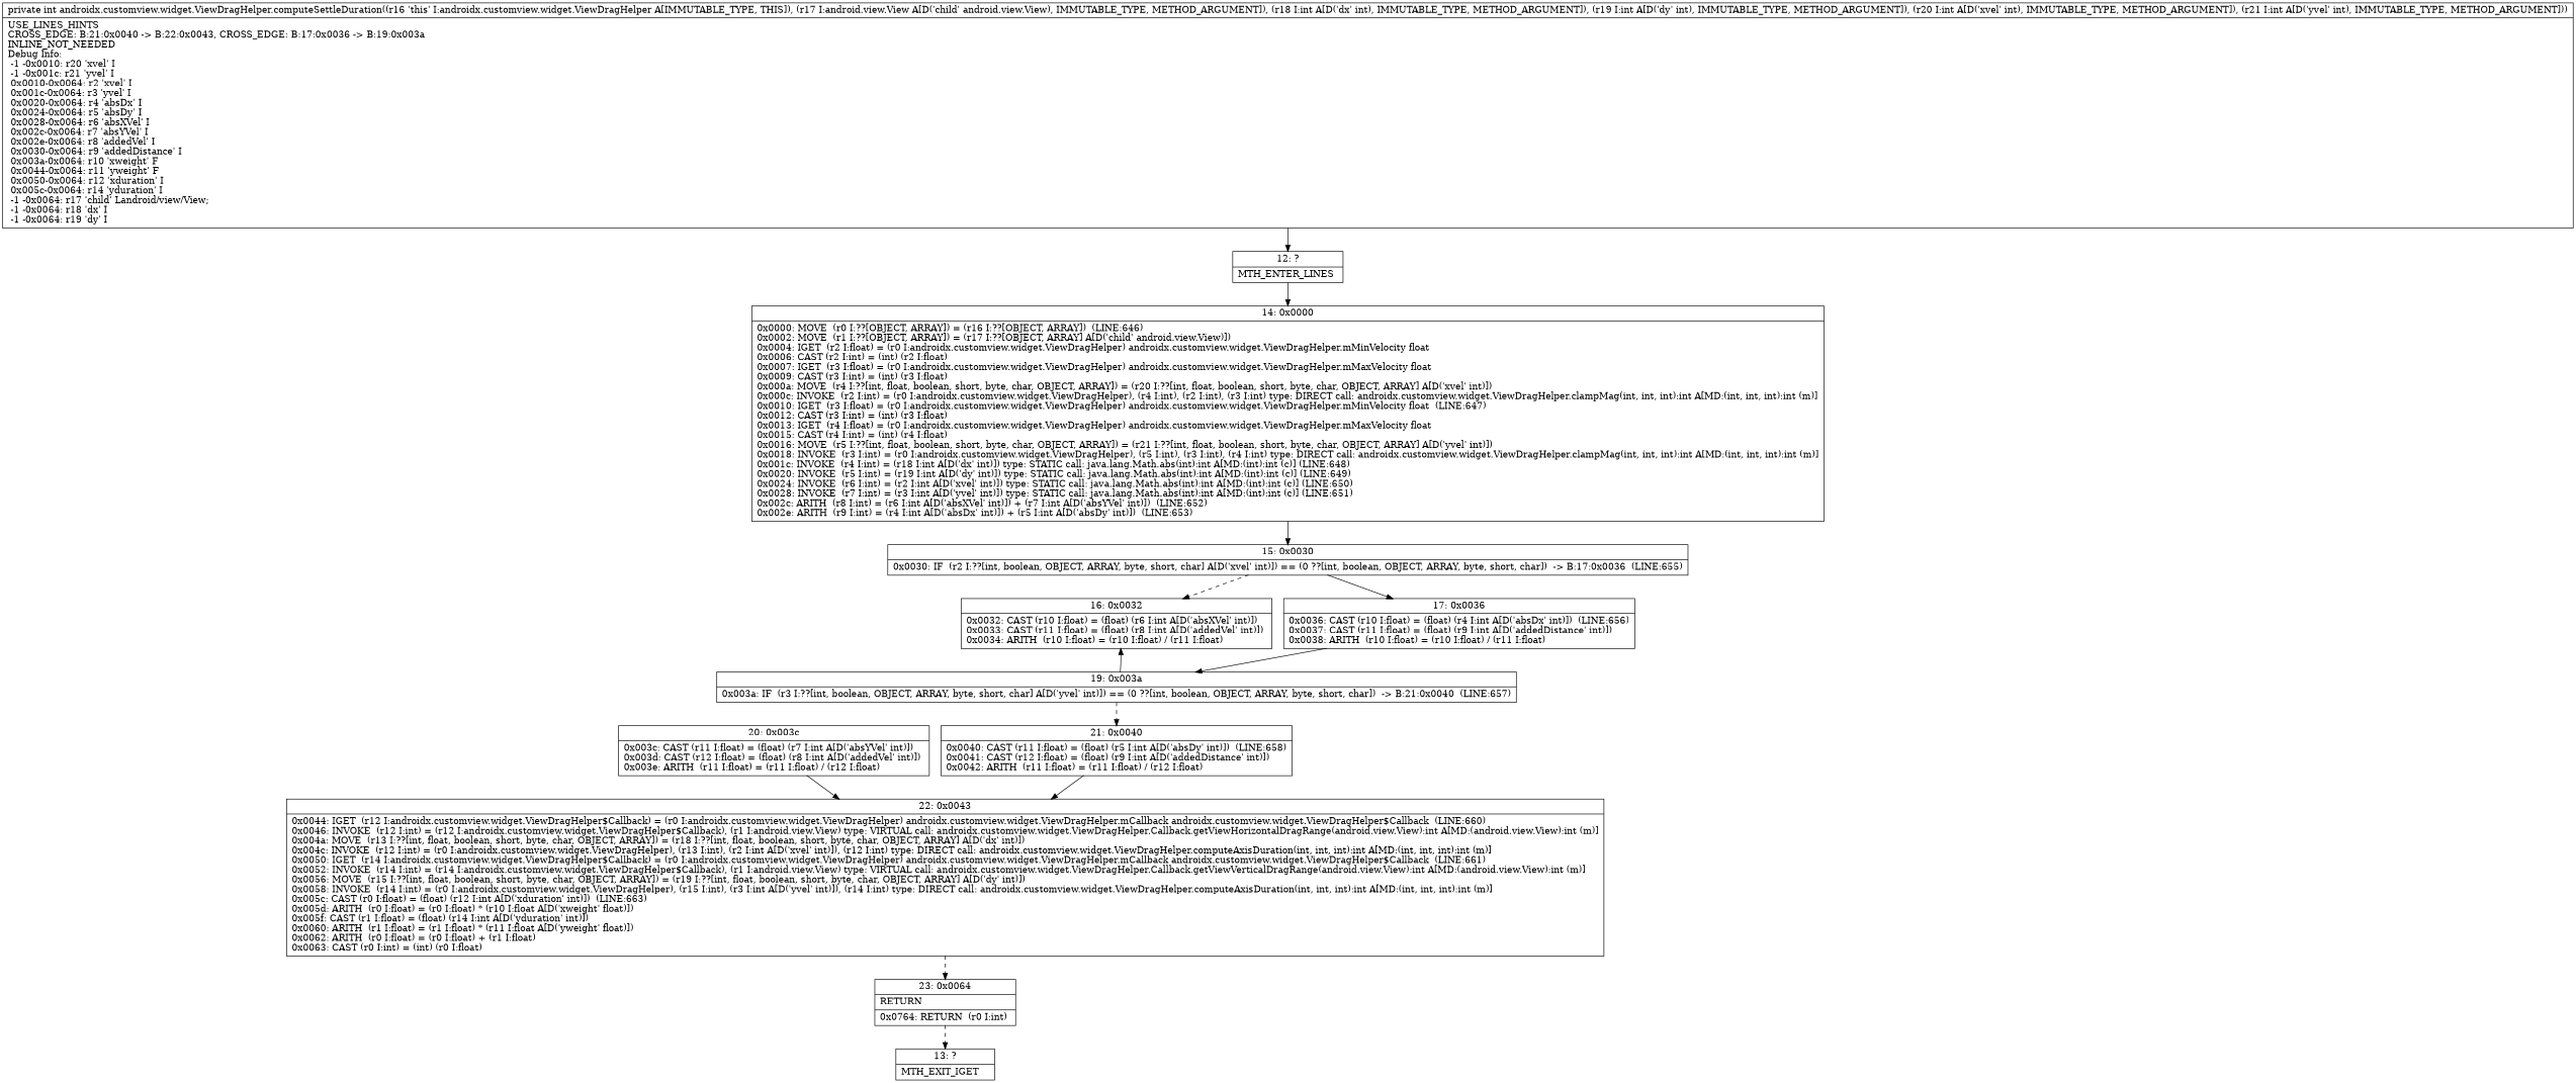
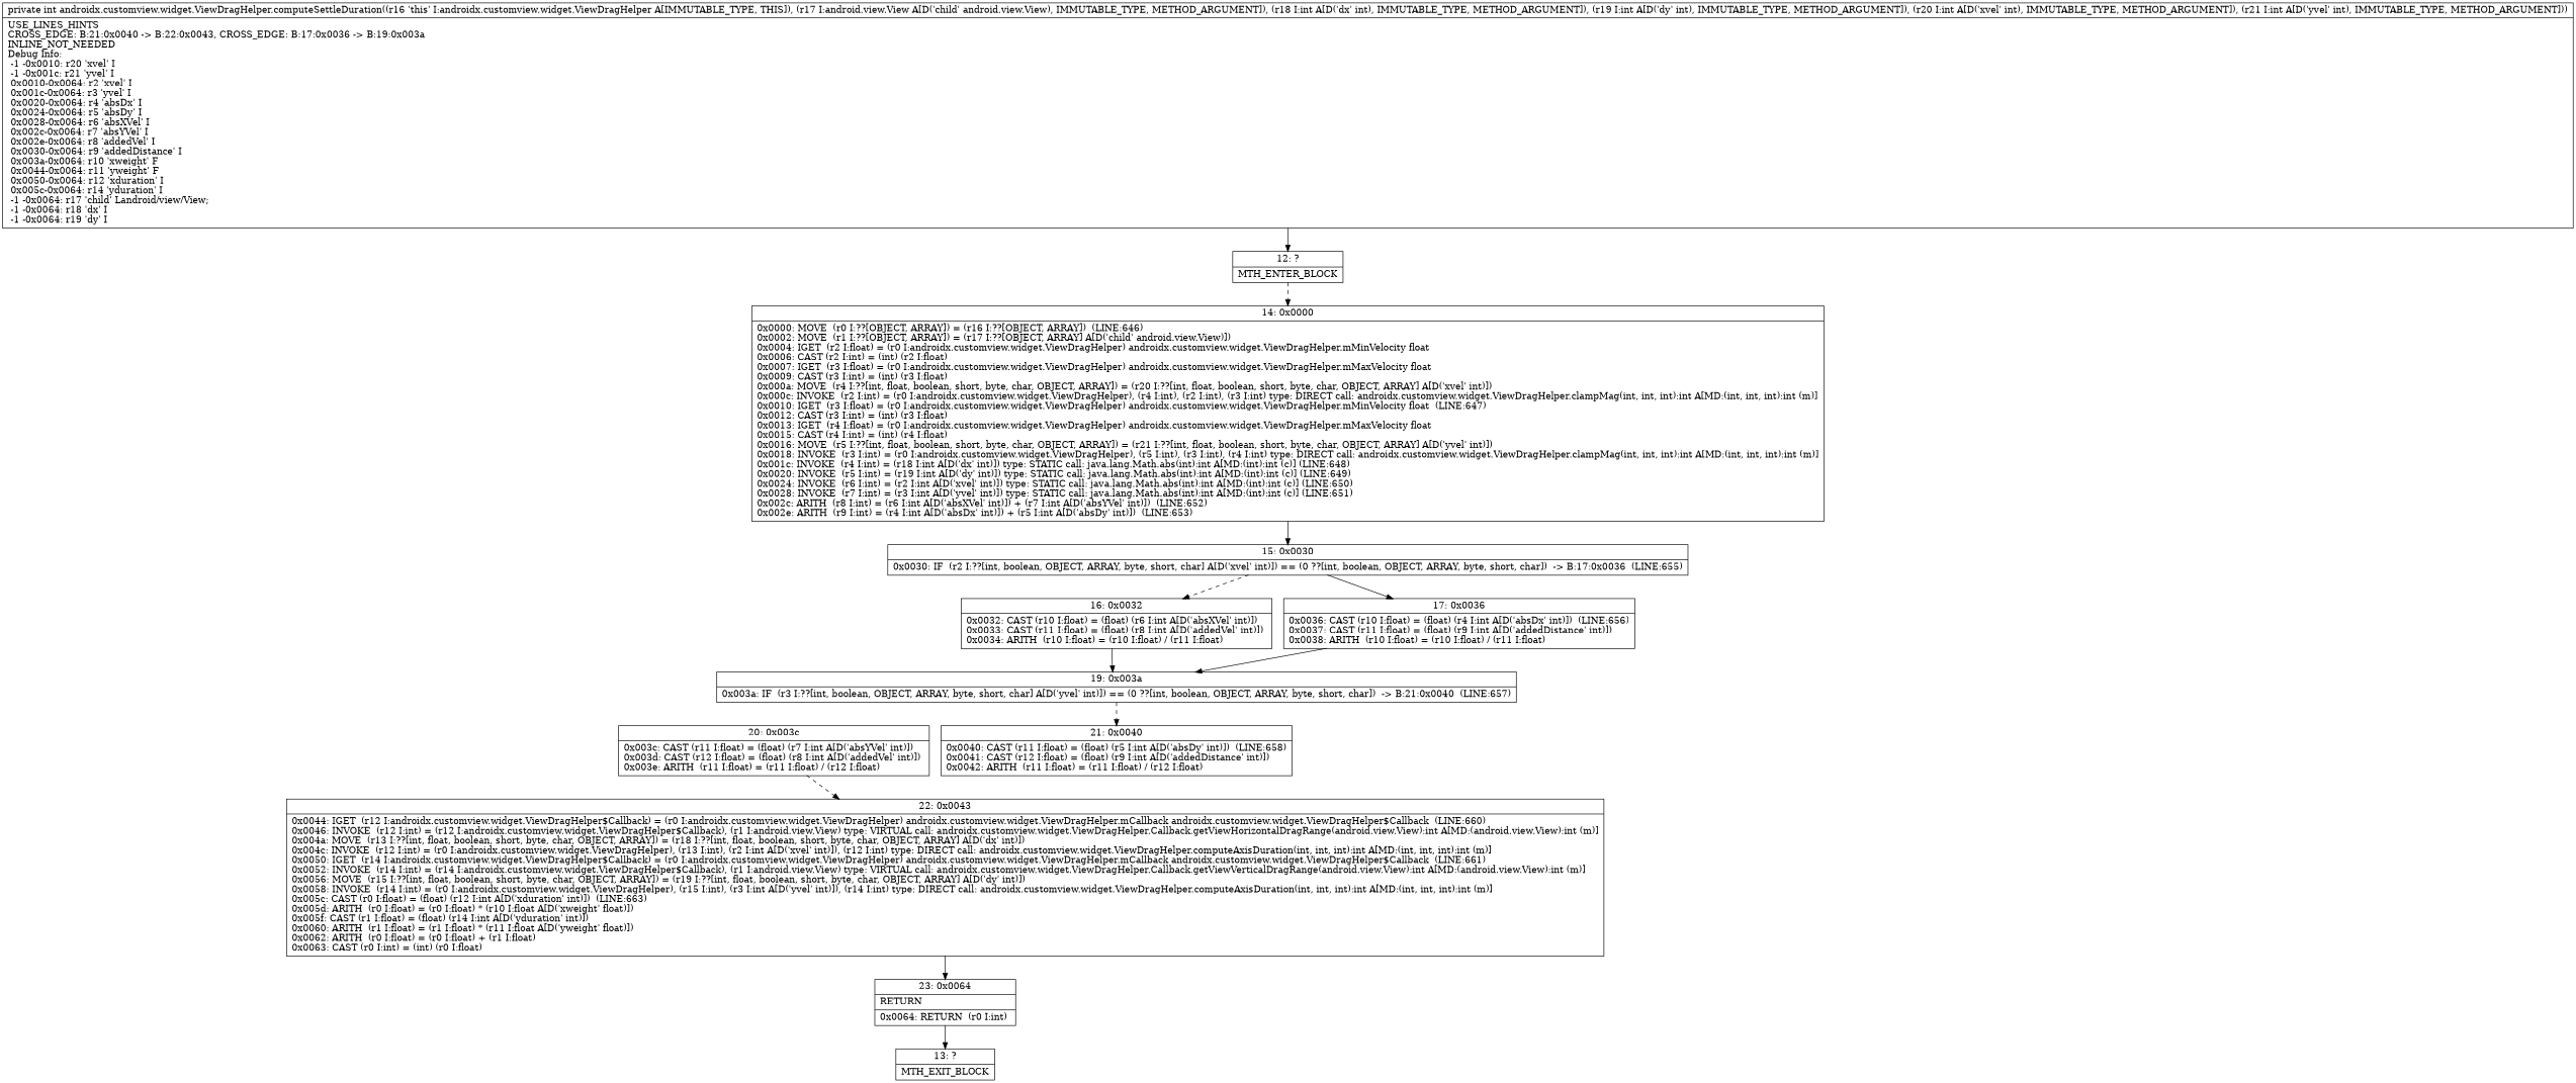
  digraph {
    node [shape=record]
-   n1 [label="{12\:\ ?|MTH_ENTER_LINES\l}"]
+   n1 [label="{12\:\ ?|MTH_ENTER_BLOCK\l}"]
    n2 [label="{14\:\ 0x0000|0x0000: MOVE  (r0 I:??[OBJECT, ARRAY]) = (r16 I:??[OBJECT, ARRAY])  (LINE:646)\l0x0002: MOVE  (r1 I:??[OBJECT, ARRAY]) = (r17 I:??[OBJECT, ARRAY] A[D('child' android.view.View)]) \l0x0004: IGET  (r2 I:float) = (r0 I:androidx.customview.widget.ViewDragHelper) androidx.customview.widget.ViewDragHelper.mMinVelocity float \l0x0006: CAST (r2 I:int) = (int) (r2 I:float) \l0x0007: IGET  (r3 I:float) = (r0 I:androidx.customview.widget.ViewDragHelper) androidx.customview.widget.ViewDragHelper.mMaxVelocity float \l0x0009: CAST (r3 I:int) = (int) (r3 I:float) \l0x000a: MOVE  (r4 I:??[int, float, boolean, short, byte, char, OBJECT, ARRAY]) = (r20 I:??[int, float, boolean, short, byte, char, OBJECT, ARRAY] A[D('xvel' int)]) \l0x000c: INVOKE  (r2 I:int) = (r0 I:androidx.customview.widget.ViewDragHelper), (r4 I:int), (r2 I:int), (r3 I:int) type: DIRECT call: androidx.customview.widget.ViewDragHelper.clampMag(int, int, int):int A[MD:(int, int, int):int (m)]\l0x0010: IGET  (r3 I:float) = (r0 I:androidx.customview.widget.ViewDragHelper) androidx.customview.widget.ViewDragHelper.mMinVelocity float  (LINE:647)\l0x0012: CAST (r3 I:int) = (int) (r3 I:float) \l0x0013: IGET  (r4 I:float) = (r0 I:androidx.customview.widget.ViewDragHelper) androidx.customview.widget.ViewDragHelper.mMaxVelocity float \l0x0015: CAST (r4 I:int) = (int) (r4 I:float) \l0x0016: MOVE  (r5 I:??[int, float, boolean, short, byte, char, OBJECT, ARRAY]) = (r21 I:??[int, float, boolean, short, byte, char, OBJECT, ARRAY] A[D('yvel' int)]) \l0x0018: INVOKE  (r3 I:int) = (r0 I:androidx.customview.widget.ViewDragHelper), (r5 I:int), (r3 I:int), (r4 I:int) type: DIRECT call: androidx.customview.widget.ViewDragHelper.clampMag(int, int, int):int A[MD:(int, int, int):int (m)]\l0x001c: INVOKE  (r4 I:int) = (r18 I:int A[D('dx' int)]) type: STATIC call: java.lang.Math.abs(int):int A[MD:(int):int (c)] (LINE:648)\l0x0020: INVOKE  (r5 I:int) = (r19 I:int A[D('dy' int)]) type: STATIC call: java.lang.Math.abs(int):int A[MD:(int):int (c)] (LINE:649)\l0x0024: INVOKE  (r6 I:int) = (r2 I:int A[D('xvel' int)]) type: STATIC call: java.lang.Math.abs(int):int A[MD:(int):int (c)] (LINE:650)\l0x0028: INVOKE  (r7 I:int) = (r3 I:int A[D('yvel' int)]) type: STATIC call: java.lang.Math.abs(int):int A[MD:(int):int (c)] (LINE:651)\l0x002c: ARITH  (r8 I:int) = (r6 I:int A[D('absXVel' int)]) + (r7 I:int A[D('absYVel' int)])  (LINE:652)\l0x002e: ARITH  (r9 I:int) = (r4 I:int A[D('absDx' int)]) + (r5 I:int A[D('absDy' int)])  (LINE:653)\l}"]
    n3 [label="{15\:\ 0x0030|0x0030: IF  (r2 I:??[int, boolean, OBJECT, ARRAY, byte, short, char] A[D('xvel' int)]) == (0 ??[int, boolean, OBJECT, ARRAY, byte, short, char])  \-\> B:17:0x0036  (LINE:655)\l}"]
    n4 [label="{16\:\ 0x0032|0x0032: CAST (r10 I:float) = (float) (r6 I:int A[D('absXVel' int)]) \l0x0033: CAST (r11 I:float) = (float) (r8 I:int A[D('addedVel' int)]) \l0x0034: ARITH  (r10 I:float) = (r10 I:float) \/ (r11 I:float) \l}"]
    n5 [label="{17\:\ 0x0036|0x0036: CAST (r10 I:float) = (float) (r4 I:int A[D('absDx' int)])  (LINE:656)\l0x0037: CAST (r11 I:float) = (float) (r9 I:int A[D('addedDistance' int)]) \l0x0038: ARITH  (r10 I:float) = (r10 I:float) \/ (r11 I:float) \l}"]
    n6 [label="{19\:\ 0x003a|0x003a: IF  (r3 I:??[int, boolean, OBJECT, ARRAY, byte, short, char] A[D('yvel' int)]) == (0 ??[int, boolean, OBJECT, ARRAY, byte, short, char])  \-\> B:21:0x0040  (LINE:657)\l}"]
    n7 [label="{21\:\ 0x0040|0x0040: CAST (r11 I:float) = (float) (r5 I:int A[D('absDy' int)])  (LINE:658)\l0x0041: CAST (r12 I:float) = (float) (r9 I:int A[D('addedDistance' int)]) \l0x0042: ARITH  (r11 I:float) = (r11 I:float) \/ (r12 I:float) \l}"]
    n8 [label="{20\:\ 0x003c|0x003c: CAST (r11 I:float) = (float) (r7 I:int A[D('absYVel' int)]) \l0x003d: CAST (r12 I:float) = (float) (r8 I:int A[D('addedVel' int)]) \l0x003e: ARITH  (r11 I:float) = (r11 I:float) \/ (r12 I:float) \l}"]
    n9 [label="{22\:\ 0x0043|0x0044: IGET  (r12 I:androidx.customview.widget.ViewDragHelper$Callback) = (r0 I:androidx.customview.widget.ViewDragHelper) androidx.customview.widget.ViewDragHelper.mCallback androidx.customview.widget.ViewDragHelper$Callback  (LINE:660)\l0x0046: INVOKE  (r12 I:int) = (r12 I:androidx.customview.widget.ViewDragHelper$Callback), (r1 I:android.view.View) type: VIRTUAL call: androidx.customview.widget.ViewDragHelper.Callback.getViewHorizontalDragRange(android.view.View):int A[MD:(android.view.View):int (m)]\l0x004a: MOVE  (r13 I:??[int, float, boolean, short, byte, char, OBJECT, ARRAY]) = (r18 I:??[int, float, boolean, short, byte, char, OBJECT, ARRAY] A[D('dx' int)]) \l0x004c: INVOKE  (r12 I:int) = (r0 I:androidx.customview.widget.ViewDragHelper), (r13 I:int), (r2 I:int A[D('xvel' int)]), (r12 I:int) type: DIRECT call: androidx.customview.widget.ViewDragHelper.computeAxisDuration(int, int, int):int A[MD:(int, int, int):int (m)]\l0x0050: IGET  (r14 I:androidx.customview.widget.ViewDragHelper$Callback) = (r0 I:androidx.customview.widget.ViewDragHelper) androidx.customview.widget.ViewDragHelper.mCallback androidx.customview.widget.ViewDragHelper$Callback  (LINE:661)\l0x0052: INVOKE  (r14 I:int) = (r14 I:androidx.customview.widget.ViewDragHelper$Callback), (r1 I:android.view.View) type: VIRTUAL call: androidx.customview.widget.ViewDragHelper.Callback.getViewVerticalDragRange(android.view.View):int A[MD:(android.view.View):int (m)]\l0x0056: MOVE  (r15 I:??[int, float, boolean, short, byte, char, OBJECT, ARRAY]) = (r19 I:??[int, float, boolean, short, byte, char, OBJECT, ARRAY] A[D('dy' int)]) \l0x0058: INVOKE  (r14 I:int) = (r0 I:androidx.customview.widget.ViewDragHelper), (r15 I:int), (r3 I:int A[D('yvel' int)]), (r14 I:int) type: DIRECT call: androidx.customview.widget.ViewDragHelper.computeAxisDuration(int, int, int):int A[MD:(int, int, int):int (m)]\l0x005c: CAST (r0 I:float) = (float) (r12 I:int A[D('xduration' int)])  (LINE:663)\l0x005d: ARITH  (r0 I:float) = (r0 I:float) * (r10 I:float A[D('xweight' float)]) \l0x005f: CAST (r1 I:float) = (float) (r14 I:int A[D('yduration' int)]) \l0x0060: ARITH  (r1 I:float) = (r1 I:float) * (r11 I:float A[D('yweight' float)]) \l0x0062: ARITH  (r0 I:float) = (r0 I:float) + (r1 I:float) \l0x0063: CAST (r0 I:int) = (int) (r0 I:float) \l}"]
-   n10 [label="{23\:\ 0x0064|RETURN\l|0x0764: RETURN  (r0 I:int) \l}"]
-   n11 [label="{13\:\ ?|MTH_EXIT_IGET\l}"]
+   n10 [label="{23\:\ 0x0064|RETURN\l|0x0064: RETURN  (r0 I:int) \l}"]
+   n11 [label="{13\:\ ?|MTH_EXIT_BLOCK\l}"]
    n12 [label="{private int androidx.customview.widget.ViewDragHelper.computeSettleDuration((r16 'this' I:androidx.customview.widget.ViewDragHelper A[IMMUTABLE_TYPE, THIS]), (r17 I:android.view.View A[D('child' android.view.View), IMMUTABLE_TYPE, METHOD_ARGUMENT]), (r18 I:int A[D('dx' int), IMMUTABLE_TYPE, METHOD_ARGUMENT]), (r19 I:int A[D('dy' int), IMMUTABLE_TYPE, METHOD_ARGUMENT]), (r20 I:int A[D('xvel' int), IMMUTABLE_TYPE, METHOD_ARGUMENT]), (r21 I:int A[D('yvel' int), IMMUTABLE_TYPE, METHOD_ARGUMENT]))  | USE_LINES_HINTS\lCROSS_EDGE: B:21:0x0040 \-\> B:22:0x0043, CROSS_EDGE: B:17:0x0036 \-\> B:19:0x003a\lINLINE_NOT_NEEDED\lDebug Info:\l  \-1 \-0x0010: r20 'xvel' I\l  \-1 \-0x001c: r21 'yvel' I\l  0x0010\-0x0064: r2 'xvel' I\l  0x001c\-0x0064: r3 'yvel' I\l  0x0020\-0x0064: r4 'absDx' I\l  0x0024\-0x0064: r5 'absDy' I\l  0x0028\-0x0064: r6 'absXVel' I\l  0x002c\-0x0064: r7 'absYVel' I\l  0x002e\-0x0064: r8 'addedVel' I\l  0x0030\-0x0064: r9 'addedDistance' I\l  0x003a\-0x0064: r10 'xweight' F\l  0x0044\-0x0064: r11 'yweight' F\l  0x0050\-0x0064: r12 'xduration' I\l  0x005c\-0x0064: r14 'yduration' I\l  \-1 \-0x0064: r17 'child' Landroid\/view\/View;\l  \-1 \-0x0064: r18 'dx' I\l  \-1 \-0x0064: r19 'dy' I\l}"]
-   n1 -> n2
+   n1 -> n2 [style=dashed]
    n2 -> n3
    n3 -> n4 [style=dashed]
    n3 -> n5
-   n6 -> n4
+   n4 -> n6
    n5 -> n6
    n6 -> n7 [style=dashed]
-   n7 -> n9
-   n8 -> n9
-   n9 -> n10 [style=dashed]
-   n10 -> n11 [style=dashed]
+   n8 -> n9 [style=dashed]
+   n9 -> n10
+   n10 -> n11
    n12 -> n1
  }
